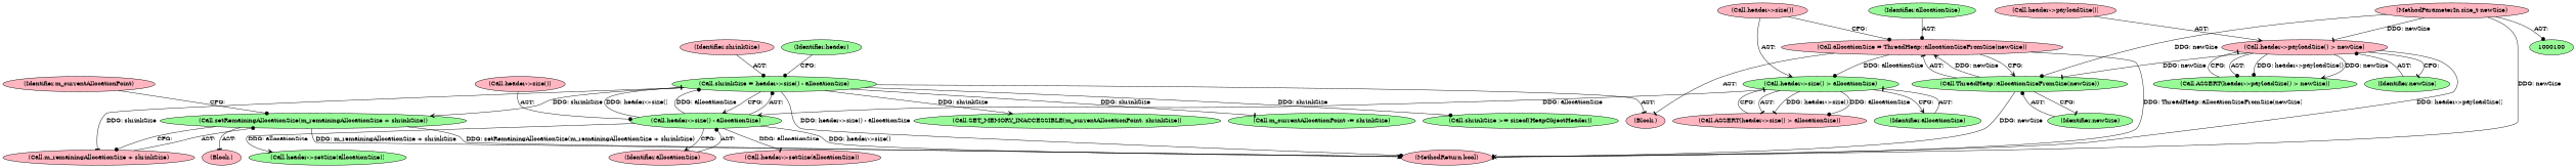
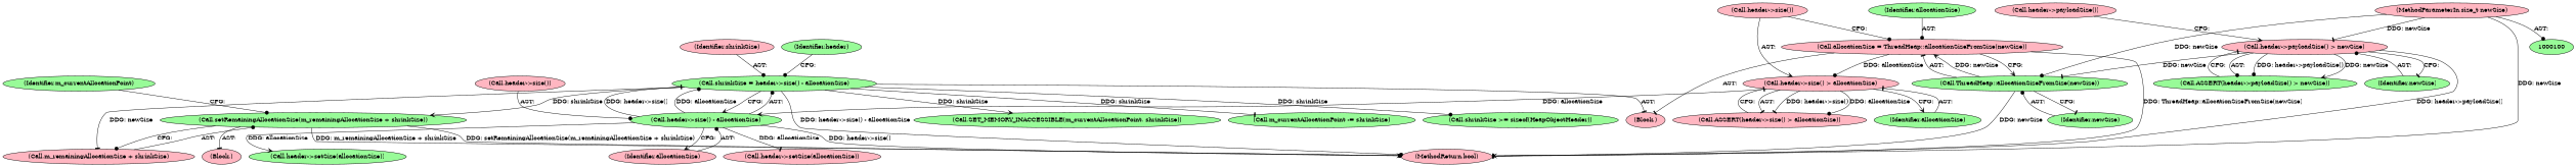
  digraph {
    node [fillcolor=palegreen style=filled]
    edge [arrowhead=dot]
    n1 [label="(Call,setRemainingAllocationSize(m_remainingAllocationSize + shrinkSize))"]
    n2 [fillcolor=lightpink label="(MethodReturn,bool)"]
    n3 [fillcolor=lightpink label="(Call,m_remainingAllocationSize + shrinkSize)"]
    n4 [fillcolor=lightpink label="(Block,)"]
    n5 [label="(Call,shrinkSize = header->size() - allocationSize)"]
    n6 [label="(Call,header->size() - allocationSize)"]
    n7 [fillcolor=lightpink label="(Block,)"]
    n8 [label="(Call,SET_MEMORY_INACCESSIBLE(m_currentAllocationPoint, shrinkSize))"]
    n9 [label="(Call,m_currentAllocationPoint -= shrinkSize)"]
    n10 [label="(Call,shrinkSize >= sizeof(HeapObjectHeader))"]
    n11 [label="(Call,header->setSize(allocationSize))"]
    n12 [fillcolor=lightpink label="(Identifier,allocationSize)"]
    n13 [fillcolor=lightpink label="(Call,header->setSize(allocationSize))"]
-   n14 [label="(Call,header->size() > allocationSize)"]
+   n14 [fillcolor=lightpink label="(Call,header->size() > allocationSize)"]
    n15 [label="(Identifier,allocationSize)"]
    n16 [fillcolor=lightpink label="(Call,ASSERT(header->size() > allocationSize))"]
    n17 [fillcolor=lightpink label="(Call,allocationSize = ThreadHeap::allocationSizeFromSize(newSize))"]
    n18 [label="(Call,ThreadHeap::allocationSizeFromSize(newSize))"]
    n19 [label="(Identifier,newSize)"]
    n20 [fillcolor=lightpink label="(Call,header->payloadSize() > newSize)"]
    n21 [label="(Call,ASSERT(header->payloadSize() > newSize))"]
    n22 [label="(Identifier,newSize)"]
    n23 [fillcolor=lightpink label="(MethodParameterIn,size_t newSize)"]
    1000100
-   n25 [fillcolor=lightpink label="(Identifier,m_currentAllocationPoint)"]
+   n25 [label="(Identifier,m_currentAllocationPoint)"]
    n26 [label="(Identifier,allocationSize)"]
    n27 [fillcolor=lightpink label="(Call,header->payloadSize())"]
    n28 [fillcolor=lightpink label="(Call,header->size())"]
    n29 [label="(Identifier,header)"]
    n30 [fillcolor=lightpink label="(Call,header->size())"]
    n31 [fillcolor=lightpink label="(Identifier,shrinkSize)"]
    n1 -> n2 [label="DDG: setRemainingAllocationSize(m_remainingAllocationSize + shrinkSize)"]
    n1 -> n2 [arrowhead=vee label="DDG: m_remainingAllocationSize + shrinkSize"]
    n1 -> n3 [label="CFG: "]
    n1 -> n4 [arrowhead=tee label="AST: "]
    n3 -> n1 [label="AST: "]
    n5 -> n1 [arrowhead=vee label="DDG: shrinkSize"]
    n5 -> n2 [label="DDG: header->size() - allocationSize"]
-   n5 -> n3 [arrowhead=tee label="DDG: shrinkSize"]
+   n5 -> n3 [arrowhead=tee label="DDG: newSize"]
    n5 -> n6 [arrowhead=vee label="CFG: "]
    n5 -> n7 [arrowhead=tee label="AST: "]
    n5 -> n8 [arrowhead=vee label="DDG: shrinkSize"]
    n5 -> n9 [arrowhead=tee label="DDG: shrinkSize"]
    n5 -> n10 [label="DDG: shrinkSize"]
    n6 -> n2 [label="DDG: header->size()"]
    n6 -> n5 [label="AST: "]
    n6 -> n5 [arrowhead=tee label="DDG: header->size()"]
    n6 -> n5 [label="DDG: allocationSize"]
    n6 -> n11 [arrowhead=vee label="DDG: allocationSize"]
    n6 -> n12 [arrowhead=vee label="CFG: "]
    n6 -> n13 [arrowhead=tee label="DDG: allocationSize"]
    n12 -> n6 [label="AST: "]
    n14 -> n6 [arrowhead=vee label="DDG: allocationSize"]
    n14 -> n15 [arrowhead=vee label="CFG: "]
    n14 -> n16 [arrowhead=tee label="AST: "]
    n14 -> n16 [arrowhead=tee label="DDG: header->size()"]
    n14 -> n16 [label="DDG: allocationSize"]
    n15 -> n14 [arrowhead=tee label="AST: "]
    n16 -> n14 [arrowhead=tee label="CFG: "]
    n17 -> n2 [arrowhead=tee label="DDG: ThreadHeap::allocationSizeFromSize(newSize)"]
    n17 -> n7 [arrowhead=tee label="AST: "]
    n17 -> n14 [label="DDG: allocationSize"]
    n17 -> n18 [arrowhead=vee label="CFG: "]
    n18 -> n2 [arrowhead=tee label="DDG: newSize"]
    n18 -> n17 [arrowhead=tee label="AST: "]
    n18 -> n17 [arrowhead=vee label="DDG: newSize"]
    n18 -> n19 [arrowhead=tee label="CFG: "]
    n19 -> n18 [label="AST: "]
    n20 -> n2 [arrowhead=tee label="DDG: header->payloadSize()"]
    n20 -> n18 [arrowhead=tee label="DDG: newSize"]
    n20 -> n21 [label="AST: "]
    n20 -> n21 [label="DDG: header->payloadSize()"]
    n20 -> n21 [arrowhead=vee label="DDG: newSize"]
    n20 -> n22 [arrowhead=tee label="CFG: "]
    n21 -> n20 [arrowhead=tee label="CFG: "]
    n22 -> n20 [label="AST: "]
    n23 -> n2 [arrowhead=vee label="DDG: newSize"]
    n23 -> n18 [label="DDG: newSize"]
    n23 -> n20 [arrowhead=tee label="DDG: newSize"]
    n23 -> 1000100 [label="AST: "]
    n25 -> n1 [label="CFG: "]
    n26 -> n17 [label="AST: "]
-   n27 -> n20 [arrowhead=vee label="AST: "]
+   n27 -> n20 [arrowhead=vee label="CFG: "]
    n28 -> n6 [label="AST: "]
    n29 -> n5 [label="CFG: "]
    n30 -> n14 [arrowhead=vee label="AST: "]
    n30 -> n17 [label="CFG: "]
    n31 -> n5 [label="AST: "]
  }
